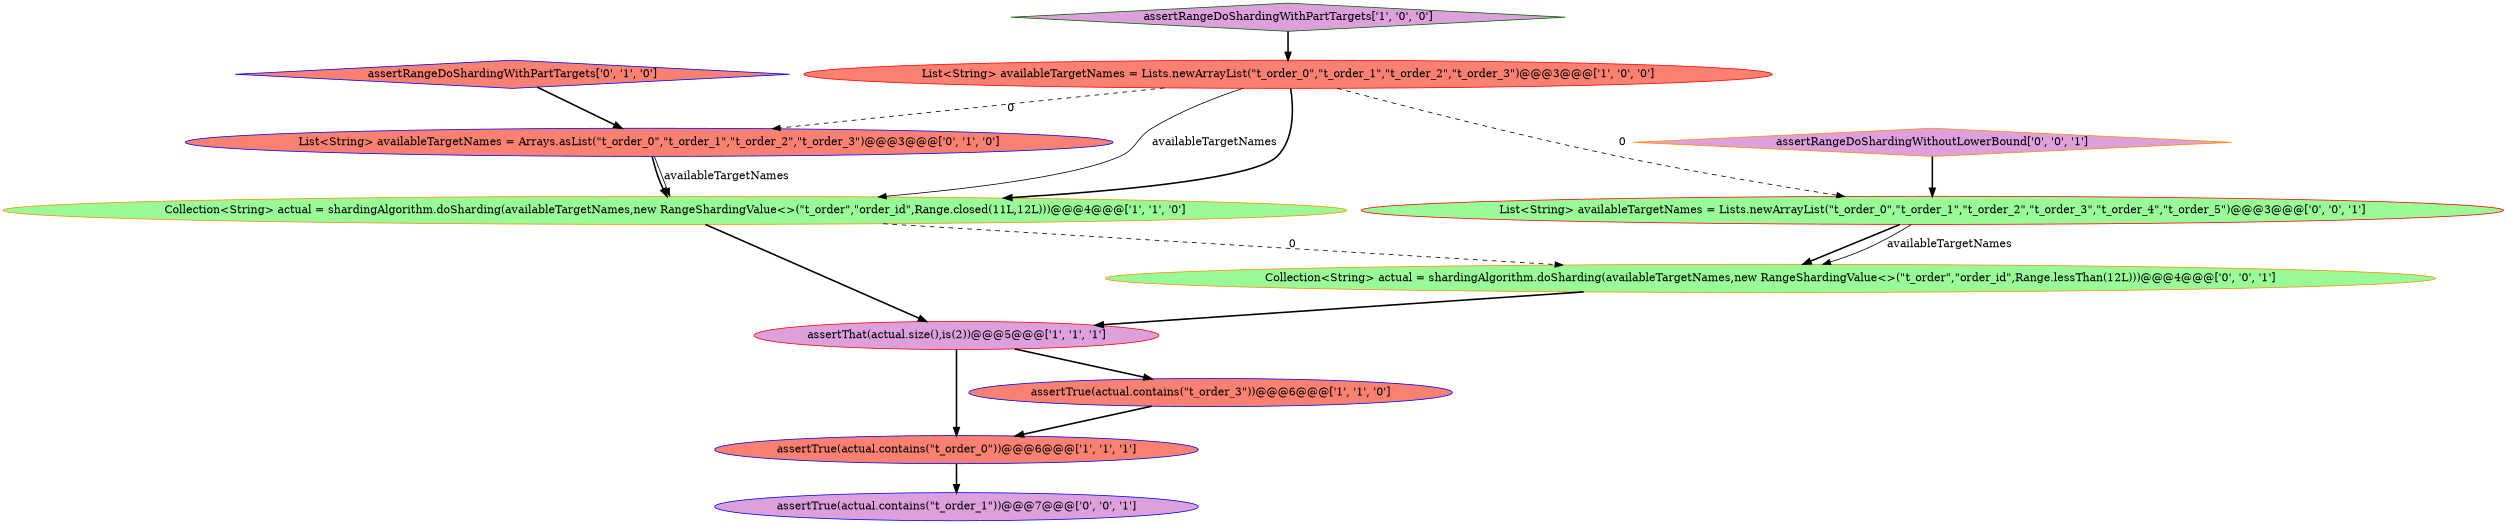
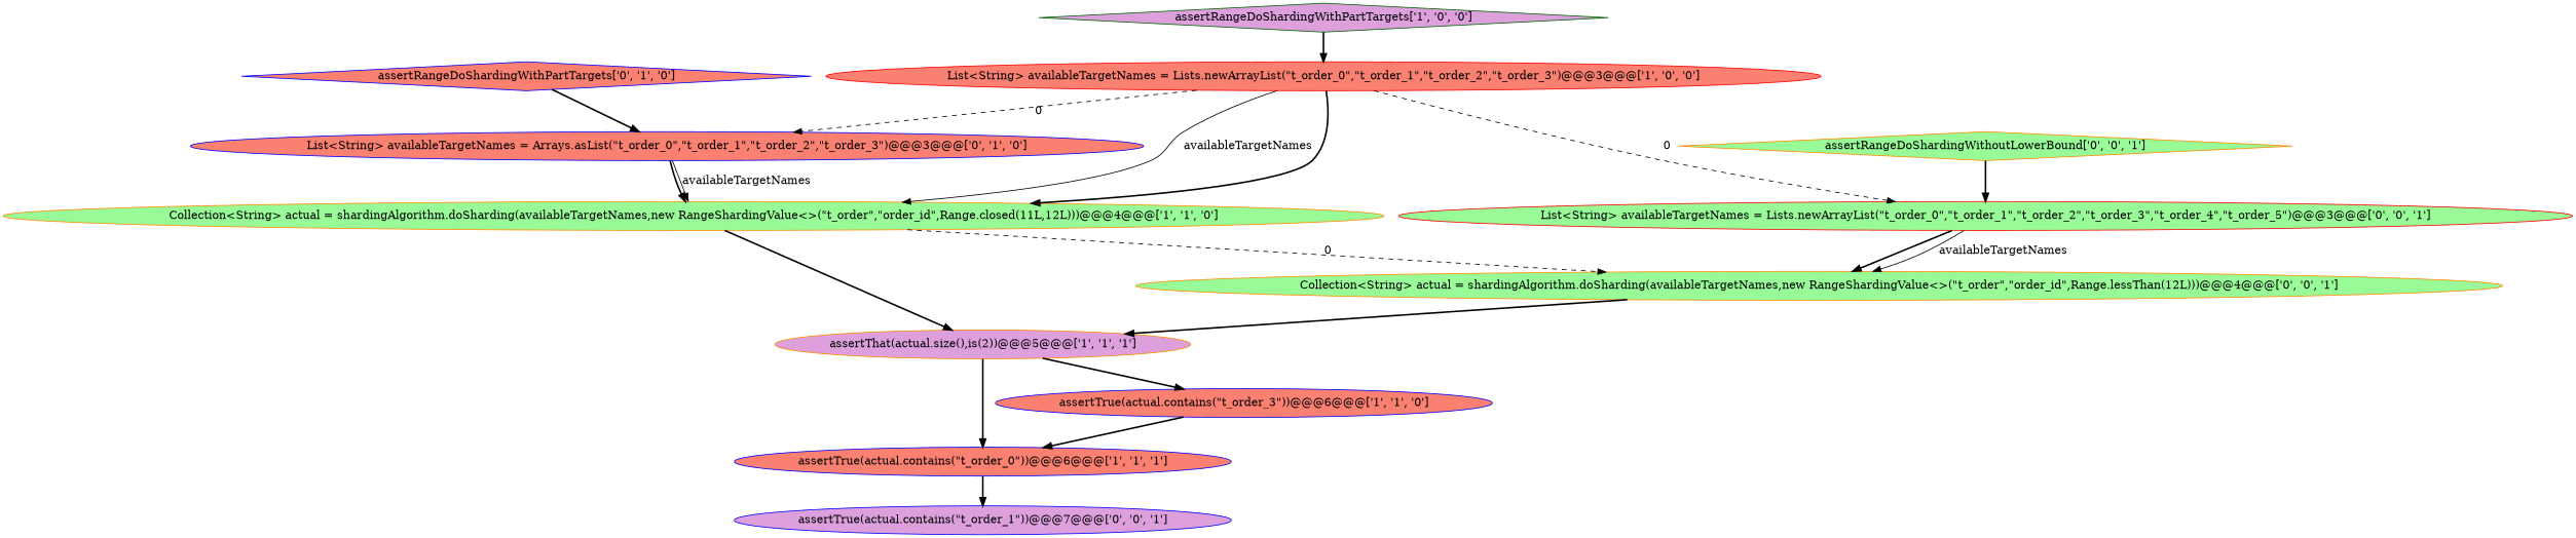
  digraph {
    node [color=blue fillcolor=salmon shape=ellipse style=filled]
    edge [style=bold]
    n1 [label="assertTrue(actual.contains(\"t_order_0\"))@@@6@@@['1', '1', '1']"]
    n2 [fillcolor=plum label="assertTrue(actual.contains(\"t_order_1\"))@@@7@@@['0', '0', '1']"]
-   n3 [color=red fillcolor=plum label="assertThat(actual.size(),is(2))@@@5@@@['1', '1', '1']"]
+   n3 [color=darkorange fillcolor=plum label="assertThat(actual.size(),is(2))@@@5@@@['1', '1', '1']"]
    n4 [label="assertTrue(actual.contains(\"t_order_3\"))@@@6@@@['1', '1', '0']"]
    n5 [label="List<String> availableTargetNames = Arrays.asList(\"t_order_0\",\"t_order_1\",\"t_order_2\",\"t_order_3\")@@@3@@@['0', '1', '0']"]
    n6 [color=darkorange fillcolor=palegreen label="Collection<String> actual = shardingAlgorithm.doSharding(availableTargetNames,new RangeShardingValue<>(\"t_order\",\"order_id\",Range.closed(11L,12L)))@@@4@@@['1', '1', '0']"]
    n7 [color=darkorange fillcolor=palegreen label="Collection<String> actual = shardingAlgorithm.doSharding(availableTargetNames,new RangeShardingValue<>(\"t_order\",\"order_id\",Range.lessThan(12L)))@@@4@@@['0', '0', '1']"]
    n8 [color=red fillcolor=palegreen label="List<String> availableTargetNames = Lists.newArrayList(\"t_order_0\",\"t_order_1\",\"t_order_2\",\"t_order_3\",\"t_order_4\",\"t_order_5\")@@@3@@@['0', '0', '1']"]
    n9 [color=darkgreen fillcolor=plum label="assertRangeDoShardingWithPartTargets['1', '0', '0']" shape=diamond]
    n10 [color=red label="List<String> availableTargetNames = Lists.newArrayList(\"t_order_0\",\"t_order_1\",\"t_order_2\",\"t_order_3\")@@@3@@@['1', '0', '0']"]
    n11 [label="assertRangeDoShardingWithPartTargets['0', '1', '0']" shape=diamond]
-   n12 [color=darkorange fillcolor=plum label="assertRangeDoShardingWithoutLowerBound['0', '0', '1']" shape=diamond]
+   n12 [color=darkorange fillcolor=palegreen label="assertRangeDoShardingWithoutLowerBound['0', '0', '1']" shape=diamond]
    n1 -> n2
    n3 -> n1
    n3 -> n4
    n4 -> n1
    n5 -> n6
    n5 -> n6 [label=availableTargetNames style=solid]
    n6 -> n3
    n6 -> n7 [label=0 style=dashed]
    n7 -> n3
    n8 -> n7
    n8 -> n7 [label=availableTargetNames style=solid]
    n9 -> n10
    n10 -> n5 [label=0 style=dashed]
    n10 -> n6 [label=availableTargetNames style=solid]
    n10 -> n6
    n10 -> n8 [label=0 style=dashed]
    n11 -> n5
    n12 -> n8
  }
